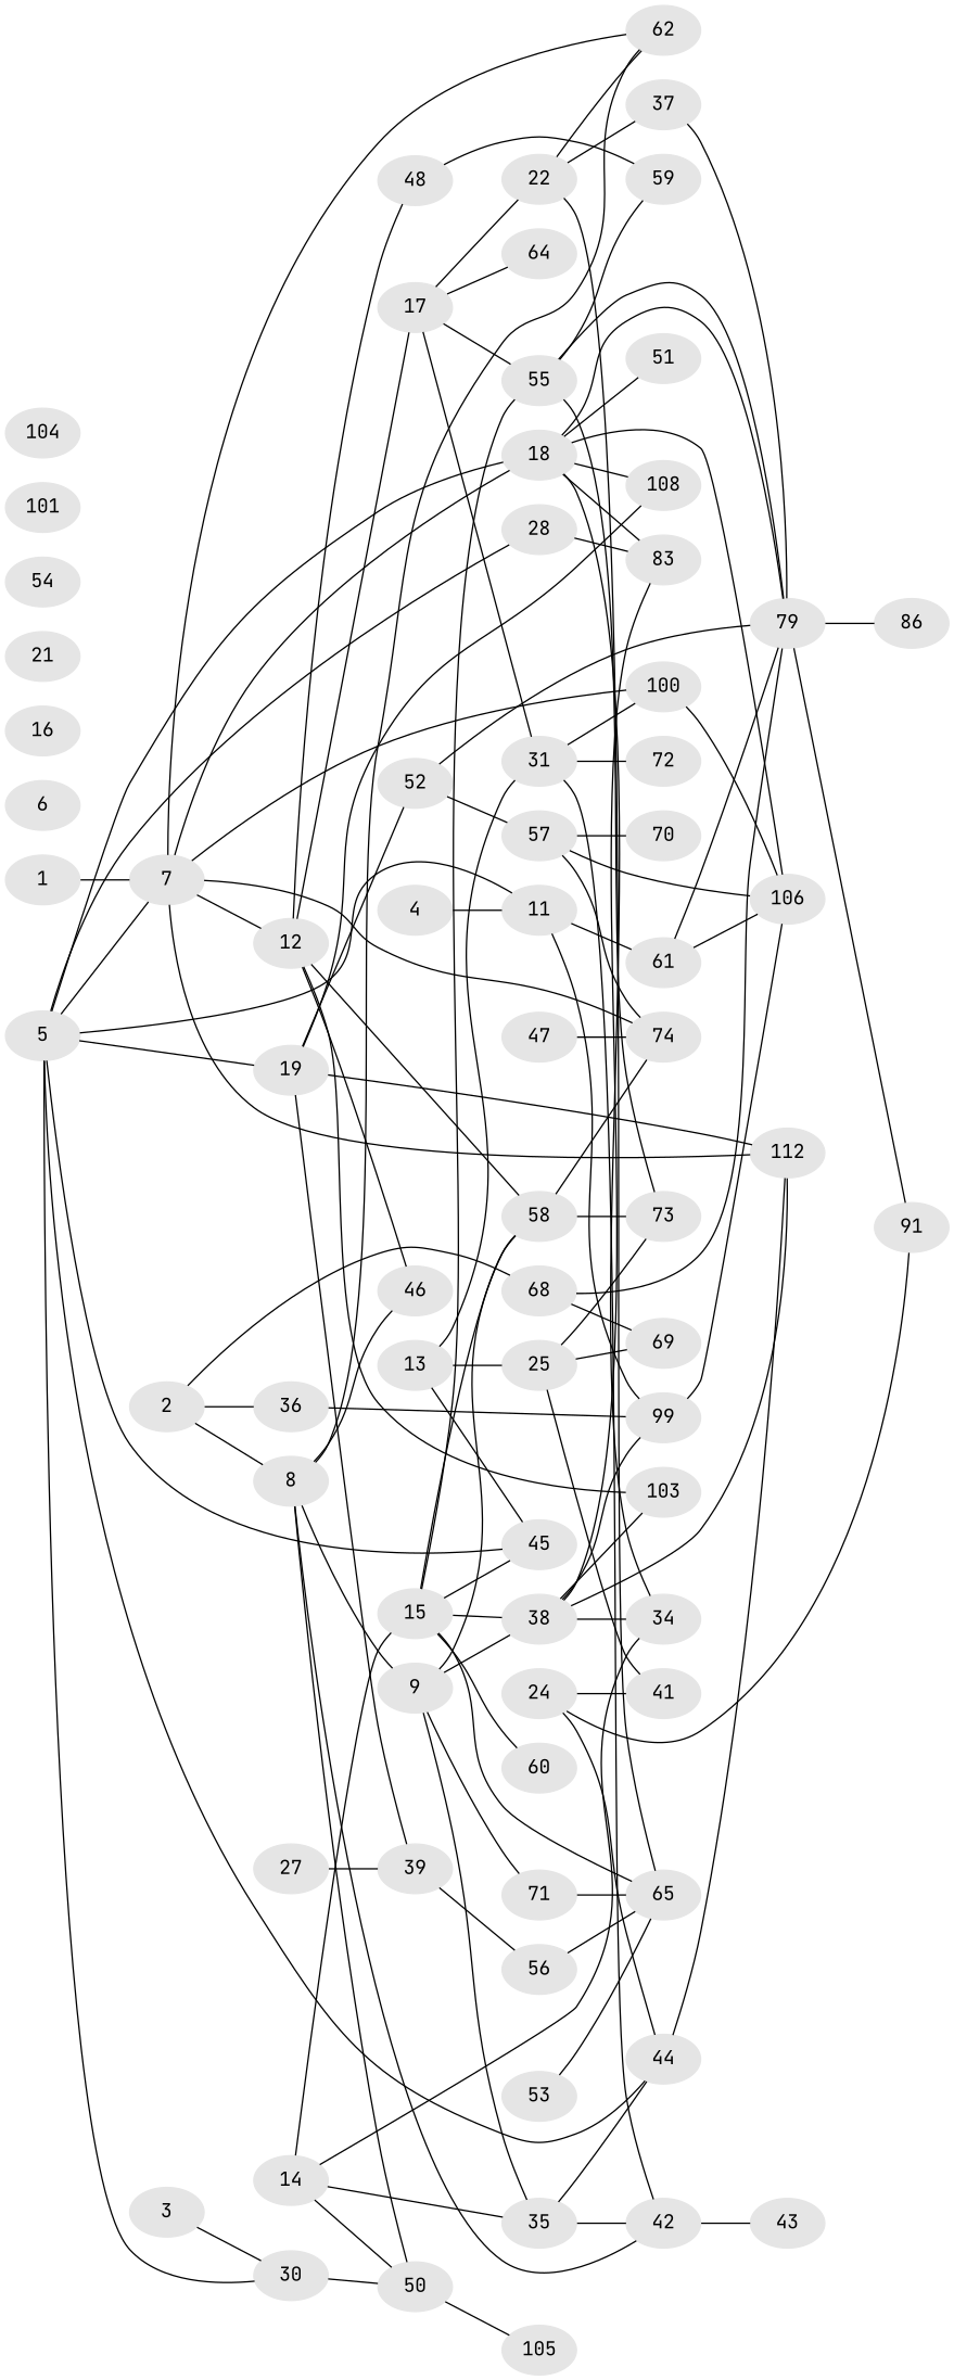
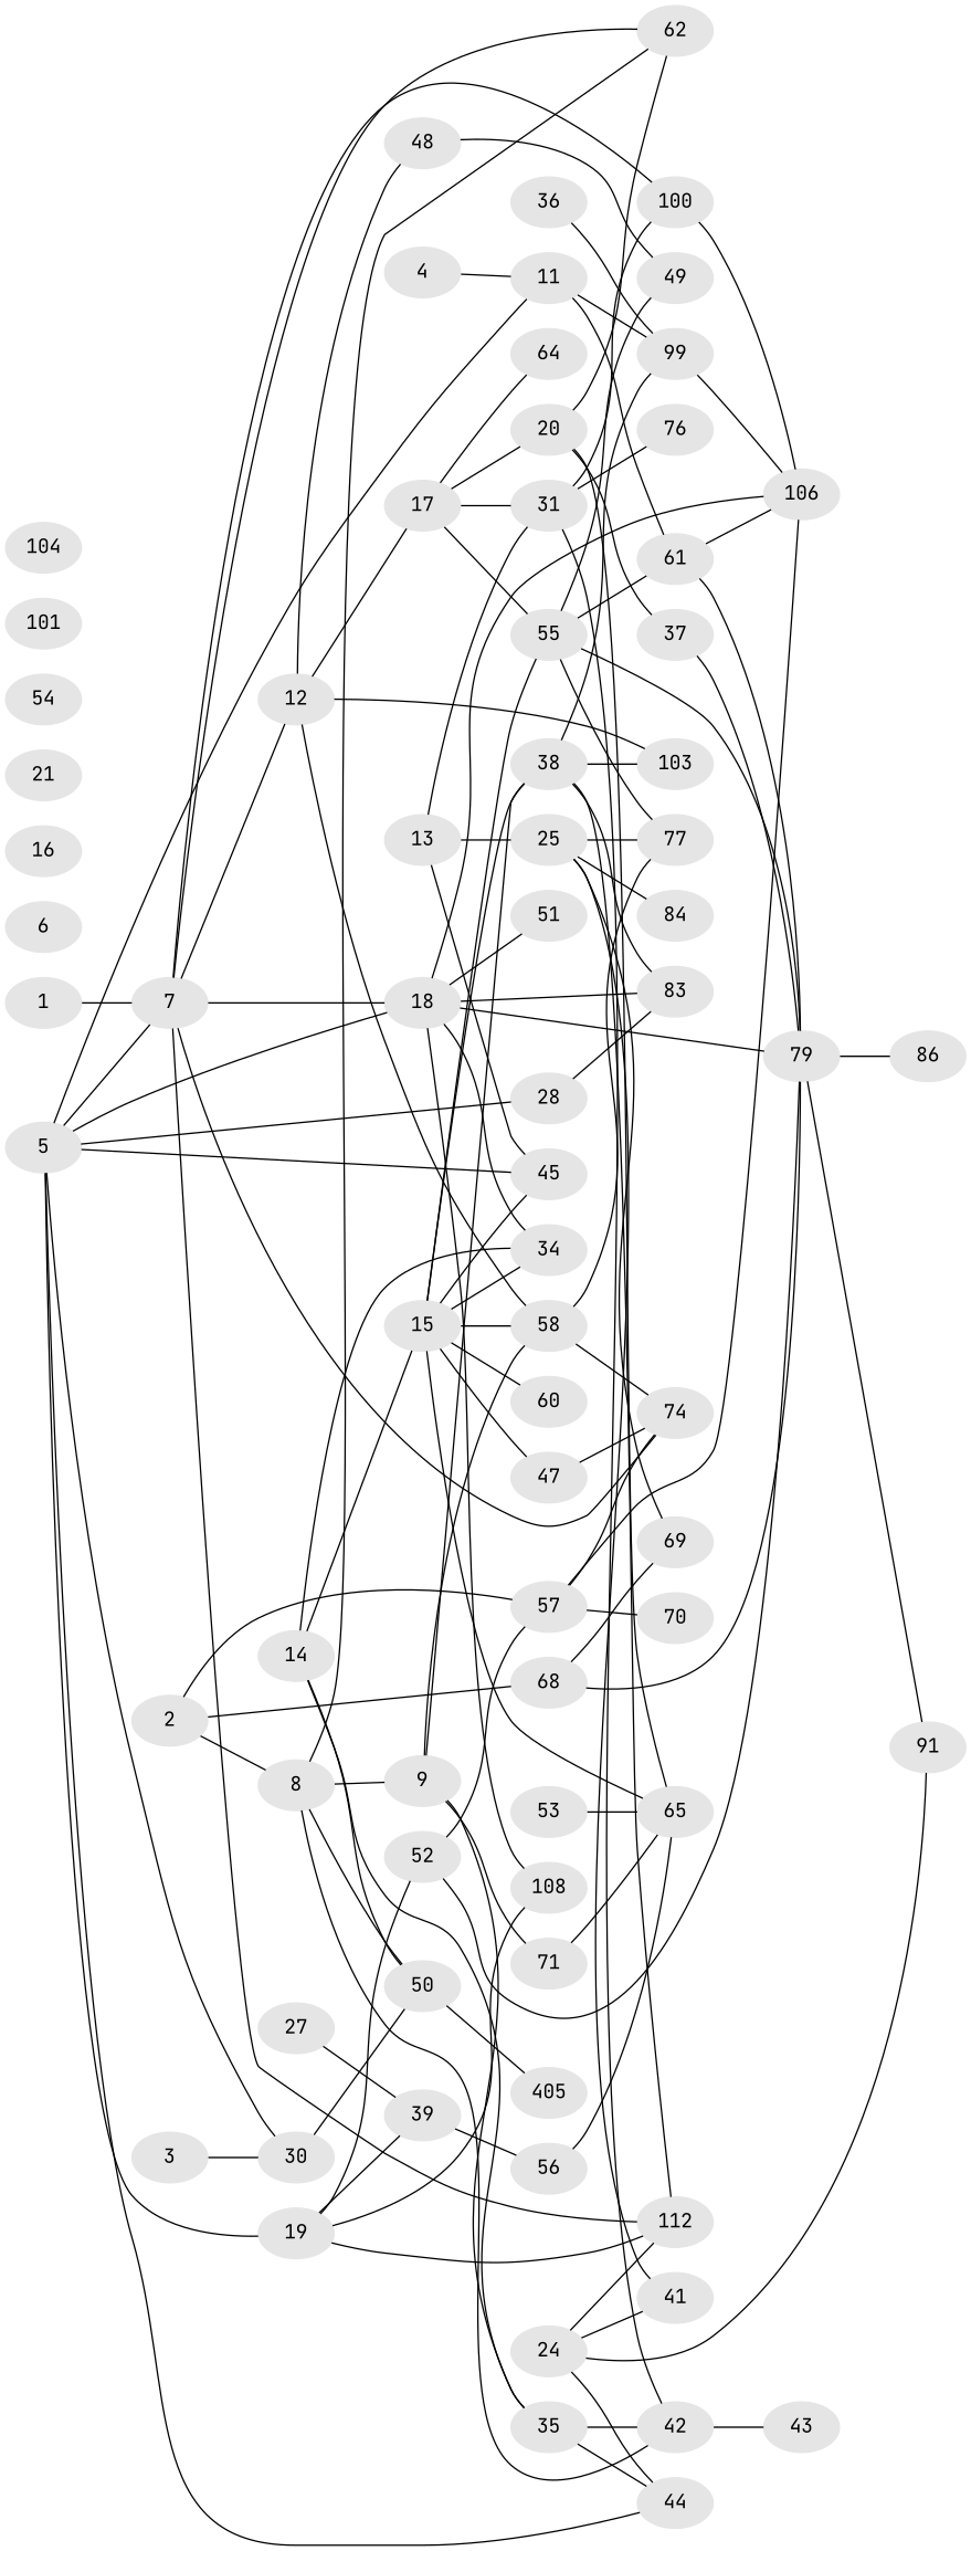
  graph {
    fontname="JetBrains Mono"
    rankdir=LR
    node [color=gray90 fontname="JetBrains Mono" style=filled]
    edge [fontname="JetBrains Mono"]
    1 [super="+40"]
    7 [super="+76"]
    18 [super="+33"]
    12 [super="+32"]
    62 [super="+66"]
    74 [super="+78"]
    100
    112
    8 [super="+87"]
    9 [super="+26"]
    42 [super="+102"]
-   46
    50 [super="+96"]
    2
    57 [super="+63"]
    68 [super="+82"]
    106 [super="+110"]
    70
    79 [super="+95"]
    69
    3 [super="+10"]
    30
    11 [super="+89"]
    61
    99
    4
    5 [super="+23"]
    19 [super="+29"]
    28
    44
    45 [super="+80"]
    34
    51
    83 [super="+91"]
    108
    39
    52 [super="+94"]
    6
    58 [super="+97"]
    17 [super="+98"]
    48 [super="+88"]
    103
    35
    38 [super="+92"]
    71
    43
-   73 [super="+109"]
+   73 [super="+109" label=77]
    65 [super="+77"]
    31 [super="+49"]
    55 [super="+81"]
-   22
+   22 [label=20]
    64 [super="+111"]
-   59 [super="+85"]
+   59 [super="+85" label=49]
    25 [super="+75"]
    41
+   84
    13
-   72
+   72 [label=76]
    14 [super="+67"]
    15 [super="+20"]
    47
    60
-   105
+   105 [label=405]
    16
    37
    n66 [label=91]
    86
    24 [super="+93"]
    56 [super="+113"]
    21
    27 [super="+107"]
    36
    53
    54
    101
    104
    1 -- 7 [weight=3]
    7 -- 18
    7 -- 12
    7 -- 62
    7 -- 74
    7 -- 100
    7 -- 112
    18 -- 106
    18 -- 79
    18 -- 34
    18 -- 51
    18 -- 83
    18 -- 108
-   12 -- 46
    12 -- 58
    12 -- 17
    12 -- 48
    12 -- 103
    100 -- 106
    8 -- 62
    8 -- 9
    8 -- 42
-   8 -- 46
    8 -- 50
    9 -- 58
    9 -- 35
    9 -- 38
    9 -- 71
    42 -- 43
    50 -- 105
    2 -- 8
-   2 -- 36
+   2 -- 57
    2 -- 68
    57 -- 74
    57 -- 106
    57 -- 70
    68 -- 79
    68 -- 69
    79 -- n66
    79 -- 86
    3 -- 30
    30 -- 50
    11 -- 61
    11 -- 99
    61 -- 106
    61 -- 79
    99 -- 106
    4 -- 11
    5 -- 7
    5 -- 18
    5 -- 30
    5 -- 11
    5 -- 19
    5 -- 28
    5 -- 44
    5 -- 45
    19 -- 112 [weight=2]
    19 -- 108
    19 -- 39
    19 -- 52
    28 -- 83 [weight=2]
    39 -- 56
    52 -- 57
    52 -- 79
    58 -- 74
    58 -- 73
    17 -- 31
    17 -- 55
    17 -- 22
    17 -- 64
    48 -- 59
    35 -- 42
    35 -- 44
    38 -- 112
    38 -- 99
    38 -- 83
    38 -- 103
    71 -- 65
    31 -- 100
    31 -- 42
    31 -- 72
    55 -- 79
+   55 -- 61
    55 -- 73
    55 -- 59
    22 -- 62
    22 -- 65
    22 -- 37
    25 -- 69
    25 -- 73
    25 -- 41
+   25 -- 84
    13 -- 45
    13 -- 31
    13 -- 25
    14 -- 50
    14 -- 34
    14 -- 35
    14 -- 15
    15 -- 45
-   38 -- 34
+   15 -- 34
    15 -- 58
    15 -- 38
    15 -- 65
    15 -- 55
+   15 -- 47
    15 -- 60
    47 -- 74
    37 -- 79
-   44 -- 112
+   24 -- 112
    24 -- 44
    24 -- 41
    24 -- n66
    56 -- 65
    27 -- 39
    36 -- 99
    53 -- 65
  }
